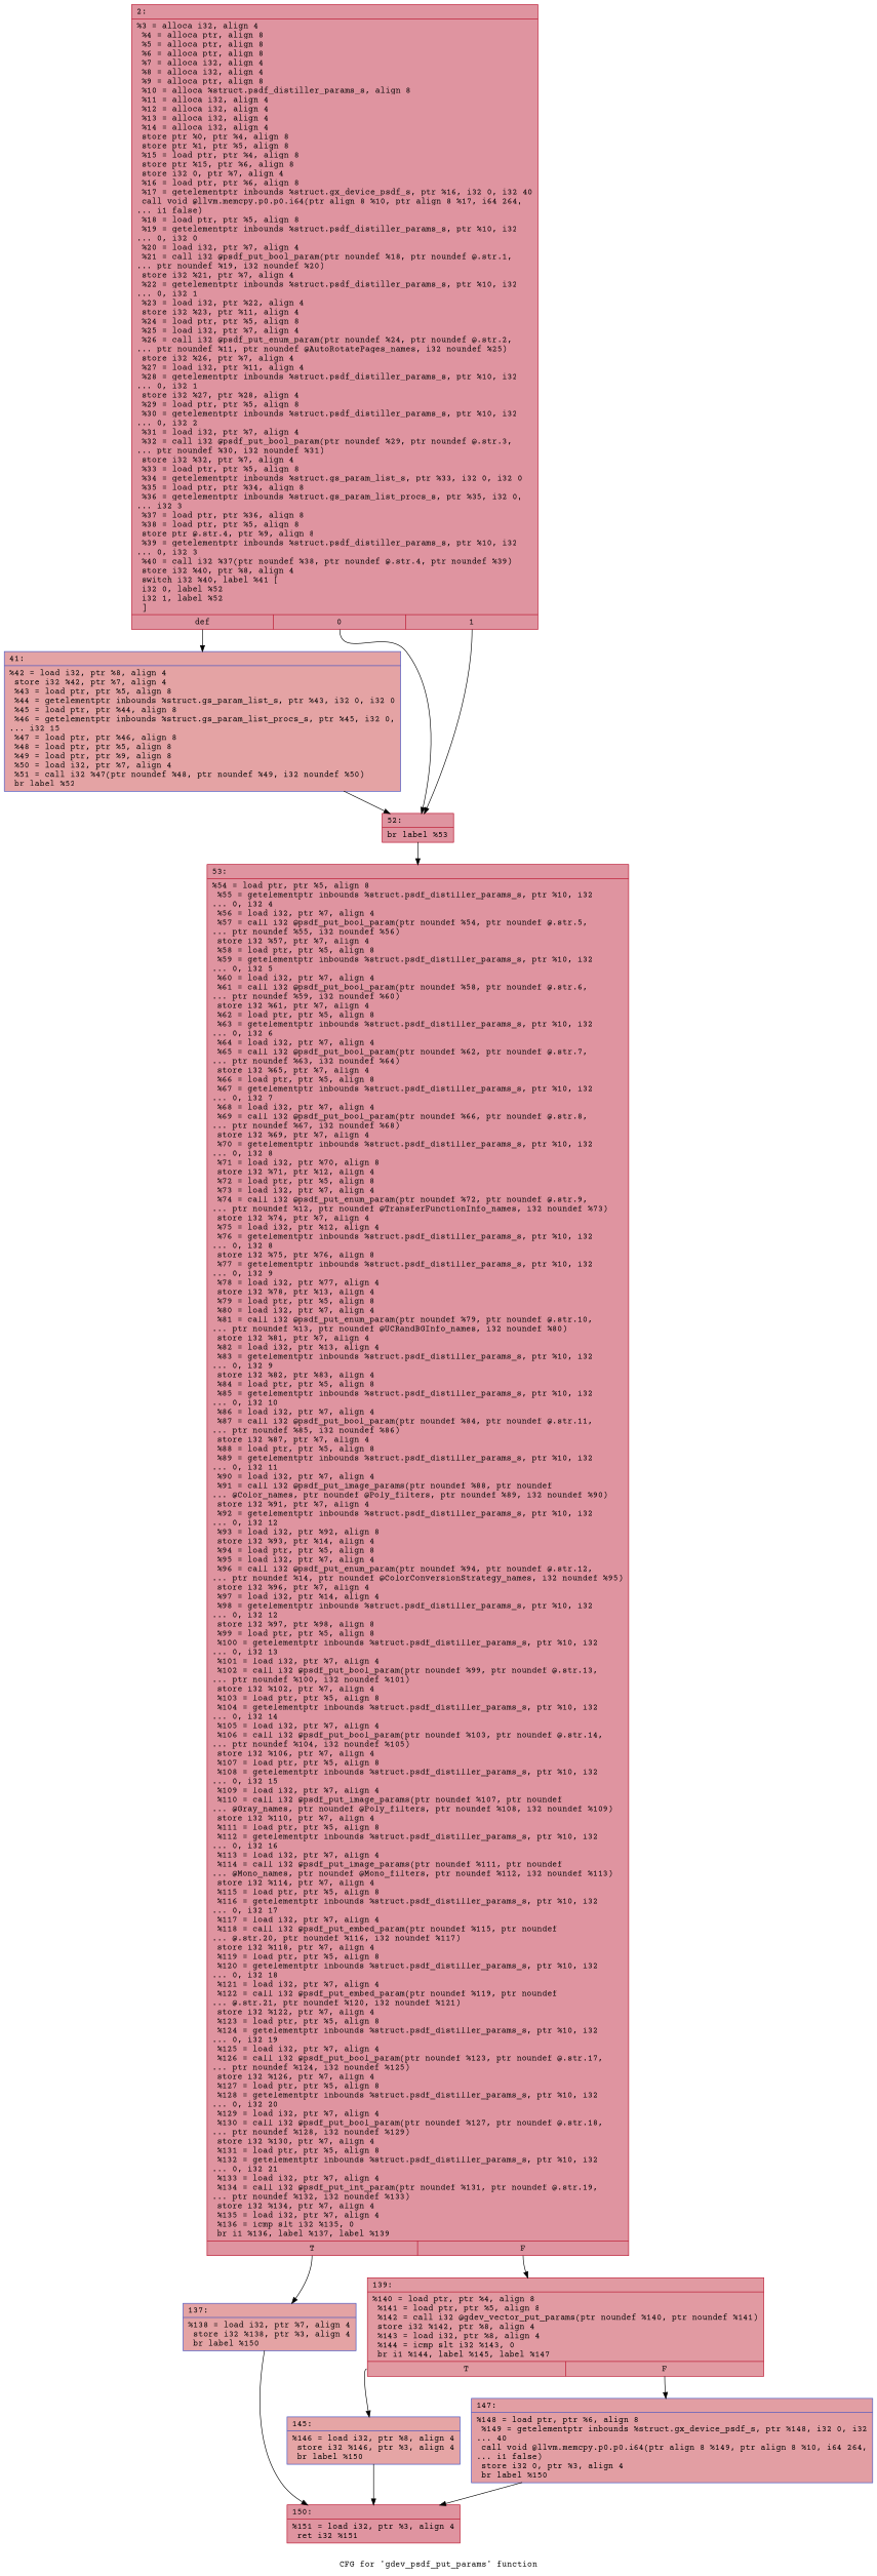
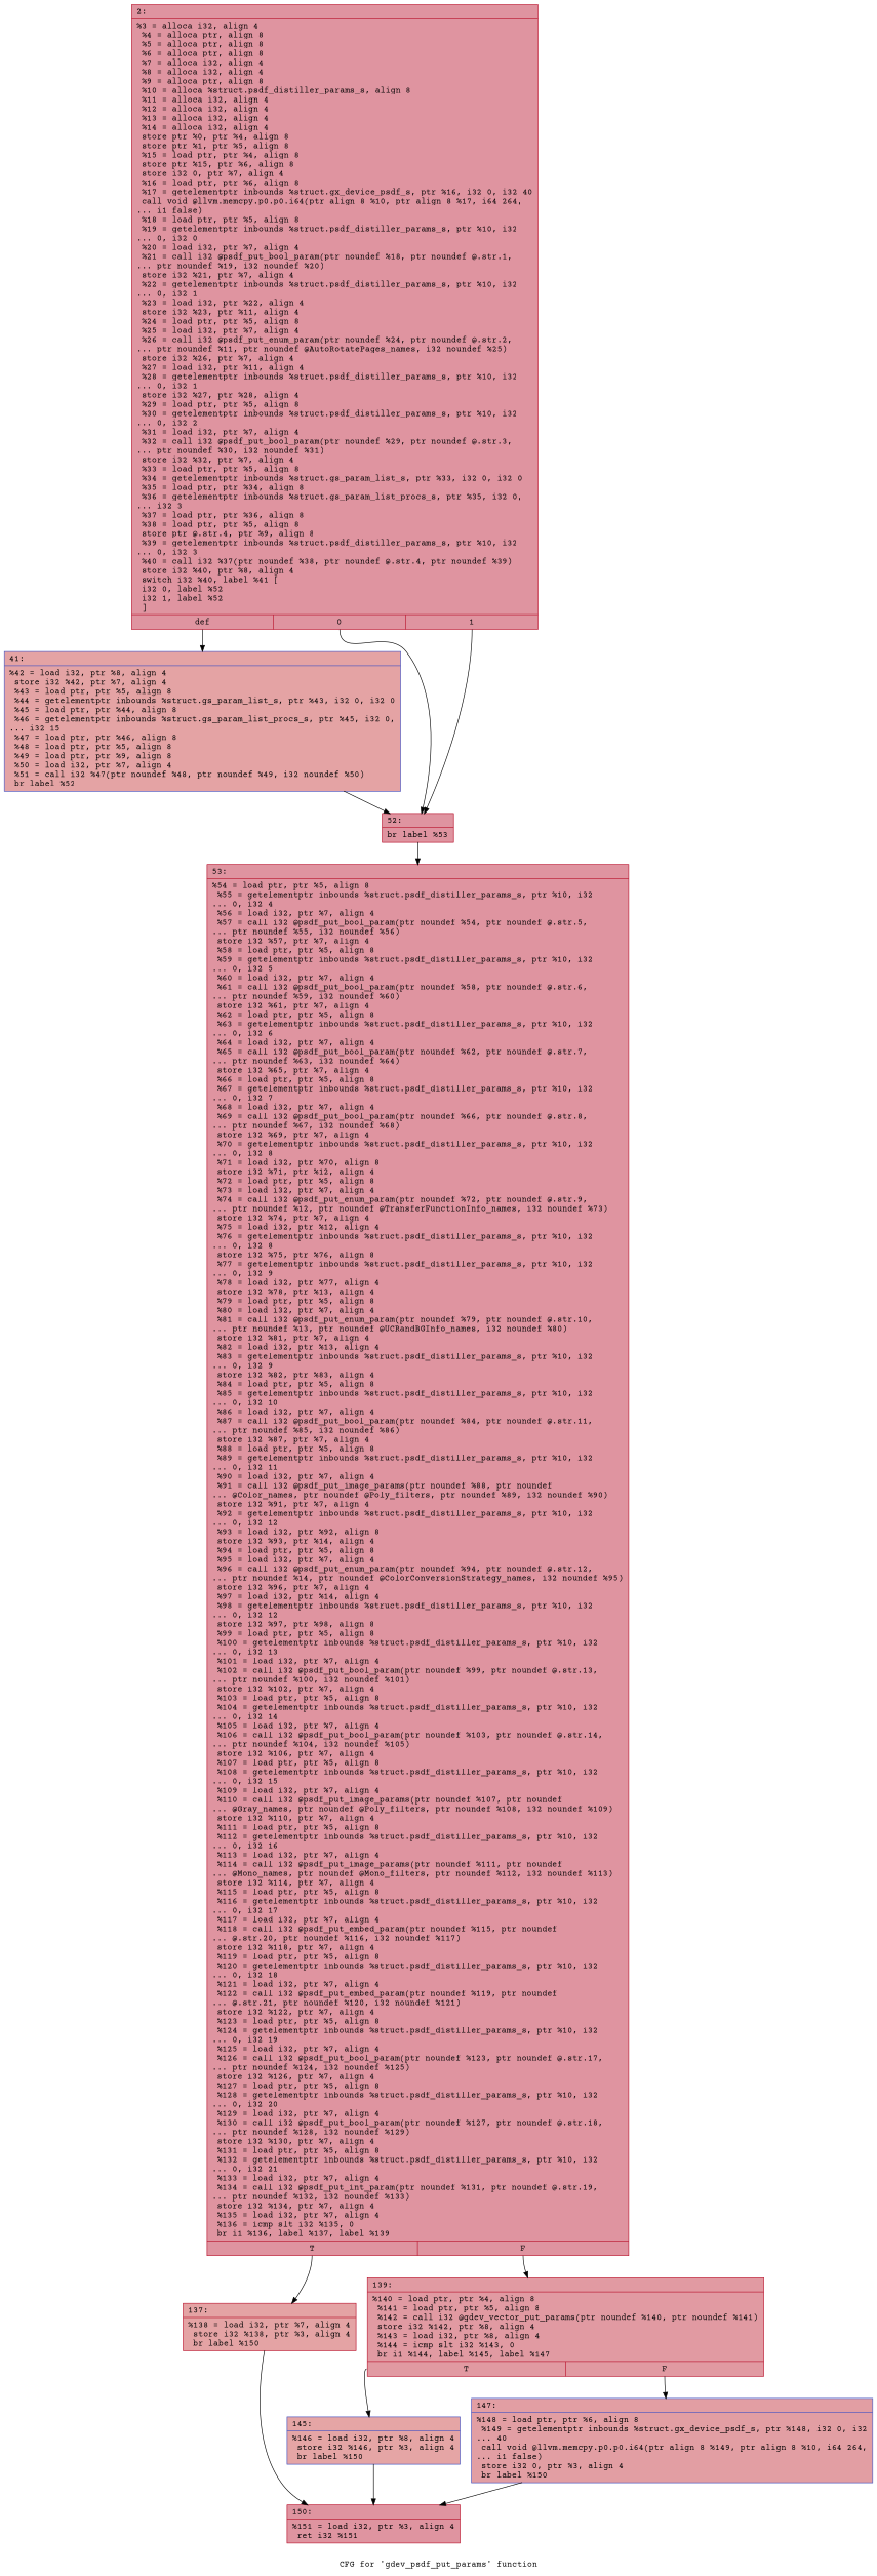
  digraph {
    label="CFG for 'gdev_psdf_put_params' function"
    fontname="Courier Prime"
    node [color="#b70d28ff" fillcolor="#b70d2870" fontname="Courier Prime" shape=record style=filled]
    edge [fontname="Courier Prime"]
    n1 [label="{2:\l|  %3 = alloca i32, align 4\l  %4 = alloca ptr, align 8\l  %5 = alloca ptr, align 8\l  %6 = alloca ptr, align 8\l  %7 = alloca i32, align 4\l  %8 = alloca i32, align 4\l  %9 = alloca ptr, align 8\l  %10 = alloca %struct.psdf_distiller_params_s, align 8\l  %11 = alloca i32, align 4\l  %12 = alloca i32, align 4\l  %13 = alloca i32, align 4\l  %14 = alloca i32, align 4\l  store ptr %0, ptr %4, align 8\l  store ptr %1, ptr %5, align 8\l  %15 = load ptr, ptr %4, align 8\l  store ptr %15, ptr %6, align 8\l  store i32 0, ptr %7, align 4\l  %16 = load ptr, ptr %6, align 8\l  %17 = getelementptr inbounds %struct.gx_device_psdf_s, ptr %16, i32 0, i32 40\l  call void @llvm.memcpy.p0.p0.i64(ptr align 8 %10, ptr align 8 %17, i64 264,\l... i1 false)\l  %18 = load ptr, ptr %5, align 8\l  %19 = getelementptr inbounds %struct.psdf_distiller_params_s, ptr %10, i32\l... 0, i32 0\l  %20 = load i32, ptr %7, align 4\l  %21 = call i32 @psdf_put_bool_param(ptr noundef %18, ptr noundef @.str.1,\l... ptr noundef %19, i32 noundef %20)\l  store i32 %21, ptr %7, align 4\l  %22 = getelementptr inbounds %struct.psdf_distiller_params_s, ptr %10, i32\l... 0, i32 1\l  %23 = load i32, ptr %22, align 4\l  store i32 %23, ptr %11, align 4\l  %24 = load ptr, ptr %5, align 8\l  %25 = load i32, ptr %7, align 4\l  %26 = call i32 @psdf_put_enum_param(ptr noundef %24, ptr noundef @.str.2,\l... ptr noundef %11, ptr noundef @AutoRotatePages_names, i32 noundef %25)\l  store i32 %26, ptr %7, align 4\l  %27 = load i32, ptr %11, align 4\l  %28 = getelementptr inbounds %struct.psdf_distiller_params_s, ptr %10, i32\l... 0, i32 1\l  store i32 %27, ptr %28, align 4\l  %29 = load ptr, ptr %5, align 8\l  %30 = getelementptr inbounds %struct.psdf_distiller_params_s, ptr %10, i32\l... 0, i32 2\l  %31 = load i32, ptr %7, align 4\l  %32 = call i32 @psdf_put_bool_param(ptr noundef %29, ptr noundef @.str.3,\l... ptr noundef %30, i32 noundef %31)\l  store i32 %32, ptr %7, align 4\l  %33 = load ptr, ptr %5, align 8\l  %34 = getelementptr inbounds %struct.gs_param_list_s, ptr %33, i32 0, i32 0\l  %35 = load ptr, ptr %34, align 8\l  %36 = getelementptr inbounds %struct.gs_param_list_procs_s, ptr %35, i32 0,\l... i32 3\l  %37 = load ptr, ptr %36, align 8\l  %38 = load ptr, ptr %5, align 8\l  store ptr @.str.4, ptr %9, align 8\l  %39 = getelementptr inbounds %struct.psdf_distiller_params_s, ptr %10, i32\l... 0, i32 3\l  %40 = call i32 %37(ptr noundef %38, ptr noundef @.str.4, ptr noundef %39)\l  store i32 %40, ptr %8, align 4\l  switch i32 %40, label %41 [\l    i32 0, label %52\l    i32 1, label %52\l  ]\l|{<s0>def|<s1>0|<s2>1}}"]
    n2 [color="#3d50c3ff" fillcolor="#c32e3170" label="{41:\l|  %42 = load i32, ptr %8, align 4\l  store i32 %42, ptr %7, align 4\l  %43 = load ptr, ptr %5, align 8\l  %44 = getelementptr inbounds %struct.gs_param_list_s, ptr %43, i32 0, i32 0\l  %45 = load ptr, ptr %44, align 8\l  %46 = getelementptr inbounds %struct.gs_param_list_procs_s, ptr %45, i32 0,\l... i32 15\l  %47 = load ptr, ptr %46, align 8\l  %48 = load ptr, ptr %5, align 8\l  %49 = load ptr, ptr %9, align 8\l  %50 = load i32, ptr %7, align 4\l  %51 = call i32 %47(ptr noundef %48, ptr noundef %49, i32 noundef %50)\l  br label %52\l}"]
    n3 [label="{52:\l|  br label %53\l}"]
    n4 [label="{53:\l|  %54 = load ptr, ptr %5, align 8\l  %55 = getelementptr inbounds %struct.psdf_distiller_params_s, ptr %10, i32\l... 0, i32 4\l  %56 = load i32, ptr %7, align 4\l  %57 = call i32 @psdf_put_bool_param(ptr noundef %54, ptr noundef @.str.5,\l... ptr noundef %55, i32 noundef %56)\l  store i32 %57, ptr %7, align 4\l  %58 = load ptr, ptr %5, align 8\l  %59 = getelementptr inbounds %struct.psdf_distiller_params_s, ptr %10, i32\l... 0, i32 5\l  %60 = load i32, ptr %7, align 4\l  %61 = call i32 @psdf_put_bool_param(ptr noundef %58, ptr noundef @.str.6,\l... ptr noundef %59, i32 noundef %60)\l  store i32 %61, ptr %7, align 4\l  %62 = load ptr, ptr %5, align 8\l  %63 = getelementptr inbounds %struct.psdf_distiller_params_s, ptr %10, i32\l... 0, i32 6\l  %64 = load i32, ptr %7, align 4\l  %65 = call i32 @psdf_put_bool_param(ptr noundef %62, ptr noundef @.str.7,\l... ptr noundef %63, i32 noundef %64)\l  store i32 %65, ptr %7, align 4\l  %66 = load ptr, ptr %5, align 8\l  %67 = getelementptr inbounds %struct.psdf_distiller_params_s, ptr %10, i32\l... 0, i32 7\l  %68 = load i32, ptr %7, align 4\l  %69 = call i32 @psdf_put_bool_param(ptr noundef %66, ptr noundef @.str.8,\l... ptr noundef %67, i32 noundef %68)\l  store i32 %69, ptr %7, align 4\l  %70 = getelementptr inbounds %struct.psdf_distiller_params_s, ptr %10, i32\l... 0, i32 8\l  %71 = load i32, ptr %70, align 8\l  store i32 %71, ptr %12, align 4\l  %72 = load ptr, ptr %5, align 8\l  %73 = load i32, ptr %7, align 4\l  %74 = call i32 @psdf_put_enum_param(ptr noundef %72, ptr noundef @.str.9,\l... ptr noundef %12, ptr noundef @TransferFunctionInfo_names, i32 noundef %73)\l  store i32 %74, ptr %7, align 4\l  %75 = load i32, ptr %12, align 4\l  %76 = getelementptr inbounds %struct.psdf_distiller_params_s, ptr %10, i32\l... 0, i32 8\l  store i32 %75, ptr %76, align 8\l  %77 = getelementptr inbounds %struct.psdf_distiller_params_s, ptr %10, i32\l... 0, i32 9\l  %78 = load i32, ptr %77, align 4\l  store i32 %78, ptr %13, align 4\l  %79 = load ptr, ptr %5, align 8\l  %80 = load i32, ptr %7, align 4\l  %81 = call i32 @psdf_put_enum_param(ptr noundef %79, ptr noundef @.str.10,\l... ptr noundef %13, ptr noundef @UCRandBGInfo_names, i32 noundef %80)\l  store i32 %81, ptr %7, align 4\l  %82 = load i32, ptr %13, align 4\l  %83 = getelementptr inbounds %struct.psdf_distiller_params_s, ptr %10, i32\l... 0, i32 9\l  store i32 %82, ptr %83, align 4\l  %84 = load ptr, ptr %5, align 8\l  %85 = getelementptr inbounds %struct.psdf_distiller_params_s, ptr %10, i32\l... 0, i32 10\l  %86 = load i32, ptr %7, align 4\l  %87 = call i32 @psdf_put_bool_param(ptr noundef %84, ptr noundef @.str.11,\l... ptr noundef %85, i32 noundef %86)\l  store i32 %87, ptr %7, align 4\l  %88 = load ptr, ptr %5, align 8\l  %89 = getelementptr inbounds %struct.psdf_distiller_params_s, ptr %10, i32\l... 0, i32 11\l  %90 = load i32, ptr %7, align 4\l  %91 = call i32 @psdf_put_image_params(ptr noundef %88, ptr noundef\l... @Color_names, ptr noundef @Poly_filters, ptr noundef %89, i32 noundef %90)\l  store i32 %91, ptr %7, align 4\l  %92 = getelementptr inbounds %struct.psdf_distiller_params_s, ptr %10, i32\l... 0, i32 12\l  %93 = load i32, ptr %92, align 8\l  store i32 %93, ptr %14, align 4\l  %94 = load ptr, ptr %5, align 8\l  %95 = load i32, ptr %7, align 4\l  %96 = call i32 @psdf_put_enum_param(ptr noundef %94, ptr noundef @.str.12,\l... ptr noundef %14, ptr noundef @ColorConversionStrategy_names, i32 noundef %95)\l  store i32 %96, ptr %7, align 4\l  %97 = load i32, ptr %14, align 4\l  %98 = getelementptr inbounds %struct.psdf_distiller_params_s, ptr %10, i32\l... 0, i32 12\l  store i32 %97, ptr %98, align 8\l  %99 = load ptr, ptr %5, align 8\l  %100 = getelementptr inbounds %struct.psdf_distiller_params_s, ptr %10, i32\l... 0, i32 13\l  %101 = load i32, ptr %7, align 4\l  %102 = call i32 @psdf_put_bool_param(ptr noundef %99, ptr noundef @.str.13,\l... ptr noundef %100, i32 noundef %101)\l  store i32 %102, ptr %7, align 4\l  %103 = load ptr, ptr %5, align 8\l  %104 = getelementptr inbounds %struct.psdf_distiller_params_s, ptr %10, i32\l... 0, i32 14\l  %105 = load i32, ptr %7, align 4\l  %106 = call i32 @psdf_put_bool_param(ptr noundef %103, ptr noundef @.str.14,\l... ptr noundef %104, i32 noundef %105)\l  store i32 %106, ptr %7, align 4\l  %107 = load ptr, ptr %5, align 8\l  %108 = getelementptr inbounds %struct.psdf_distiller_params_s, ptr %10, i32\l... 0, i32 15\l  %109 = load i32, ptr %7, align 4\l  %110 = call i32 @psdf_put_image_params(ptr noundef %107, ptr noundef\l... @Gray_names, ptr noundef @Poly_filters, ptr noundef %108, i32 noundef %109)\l  store i32 %110, ptr %7, align 4\l  %111 = load ptr, ptr %5, align 8\l  %112 = getelementptr inbounds %struct.psdf_distiller_params_s, ptr %10, i32\l... 0, i32 16\l  %113 = load i32, ptr %7, align 4\l  %114 = call i32 @psdf_put_image_params(ptr noundef %111, ptr noundef\l... @Mono_names, ptr noundef @Mono_filters, ptr noundef %112, i32 noundef %113)\l  store i32 %114, ptr %7, align 4\l  %115 = load ptr, ptr %5, align 8\l  %116 = getelementptr inbounds %struct.psdf_distiller_params_s, ptr %10, i32\l... 0, i32 17\l  %117 = load i32, ptr %7, align 4\l  %118 = call i32 @psdf_put_embed_param(ptr noundef %115, ptr noundef\l... @.str.20, ptr noundef %116, i32 noundef %117)\l  store i32 %118, ptr %7, align 4\l  %119 = load ptr, ptr %5, align 8\l  %120 = getelementptr inbounds %struct.psdf_distiller_params_s, ptr %10, i32\l... 0, i32 18\l  %121 = load i32, ptr %7, align 4\l  %122 = call i32 @psdf_put_embed_param(ptr noundef %119, ptr noundef\l... @.str.21, ptr noundef %120, i32 noundef %121)\l  store i32 %122, ptr %7, align 4\l  %123 = load ptr, ptr %5, align 8\l  %124 = getelementptr inbounds %struct.psdf_distiller_params_s, ptr %10, i32\l... 0, i32 19\l  %125 = load i32, ptr %7, align 4\l  %126 = call i32 @psdf_put_bool_param(ptr noundef %123, ptr noundef @.str.17,\l... ptr noundef %124, i32 noundef %125)\l  store i32 %126, ptr %7, align 4\l  %127 = load ptr, ptr %5, align 8\l  %128 = getelementptr inbounds %struct.psdf_distiller_params_s, ptr %10, i32\l... 0, i32 20\l  %129 = load i32, ptr %7, align 4\l  %130 = call i32 @psdf_put_bool_param(ptr noundef %127, ptr noundef @.str.18,\l... ptr noundef %128, i32 noundef %129)\l  store i32 %130, ptr %7, align 4\l  %131 = load ptr, ptr %5, align 8\l  %132 = getelementptr inbounds %struct.psdf_distiller_params_s, ptr %10, i32\l... 0, i32 21\l  %133 = load i32, ptr %7, align 4\l  %134 = call i32 @psdf_put_int_param(ptr noundef %131, ptr noundef @.str.19,\l... ptr noundef %132, i32 noundef %133)\l  store i32 %134, ptr %7, align 4\l  %135 = load i32, ptr %7, align 4\l  %136 = icmp slt i32 %135, 0\l  br i1 %136, label %137, label %139\l|{<s0>T|<s1>F}}"]
-   n5 [color="#3d50c3ff" fillcolor="#c32e3170" label="{137:\l|  %138 = load i32, ptr %7, align 4\l  store i32 %138, ptr %3, align 4\l  br label %150\l}"]
+   n5 [fillcolor="#c32e3170" label="{137:\l|  %138 = load i32, ptr %7, align 4\l  store i32 %138, ptr %3, align 4\l  br label %150\l}"]
    n6 [fillcolor="#bb1b2c70" label="{139:\l|  %140 = load ptr, ptr %4, align 8\l  %141 = load ptr, ptr %5, align 8\l  %142 = call i32 @gdev_vector_put_params(ptr noundef %140, ptr noundef %141)\l  store i32 %142, ptr %8, align 4\l  %143 = load i32, ptr %8, align 4\l  %144 = icmp slt i32 %143, 0\l  br i1 %144, label %145, label %147\l|{<s0>T|<s1>F}}"]
    n7 [label="{150:\l|  %151 = load i32, ptr %3, align 4\l  ret i32 %151\l}"]
    n8 [color="#3d50c3ff" fillcolor="#c5333470" label="{145:\l|  %146 = load i32, ptr %8, align 4\l  store i32 %146, ptr %3, align 4\l  br label %150\l}"]
    n9 [color="#3d50c3ff" fillcolor="#be242e70" label="{147:\l|  %148 = load ptr, ptr %6, align 8\l  %149 = getelementptr inbounds %struct.gx_device_psdf_s, ptr %148, i32 0, i32\l... 40\l  call void @llvm.memcpy.p0.p0.i64(ptr align 8 %149, ptr align 8 %10, i64 264,\l... i1 false)\l  store i32 0, ptr %3, align 4\l  br label %150\l}"]
    n1 -> n2 [tailport=s0]
    n1 -> n3 [tailport=s1]
    n1 -> n3 [tailport=s2]
    n2 -> n3
    n3 -> n4
    n4 -> n5 [tailport=s0]
    n4 -> n6 [tailport=s1]
    n5 -> n7
    n6 -> n8 [tailport=s0]
    n6 -> n9 [tailport=s1]
    n8 -> n7
    n9 -> n7
  }
